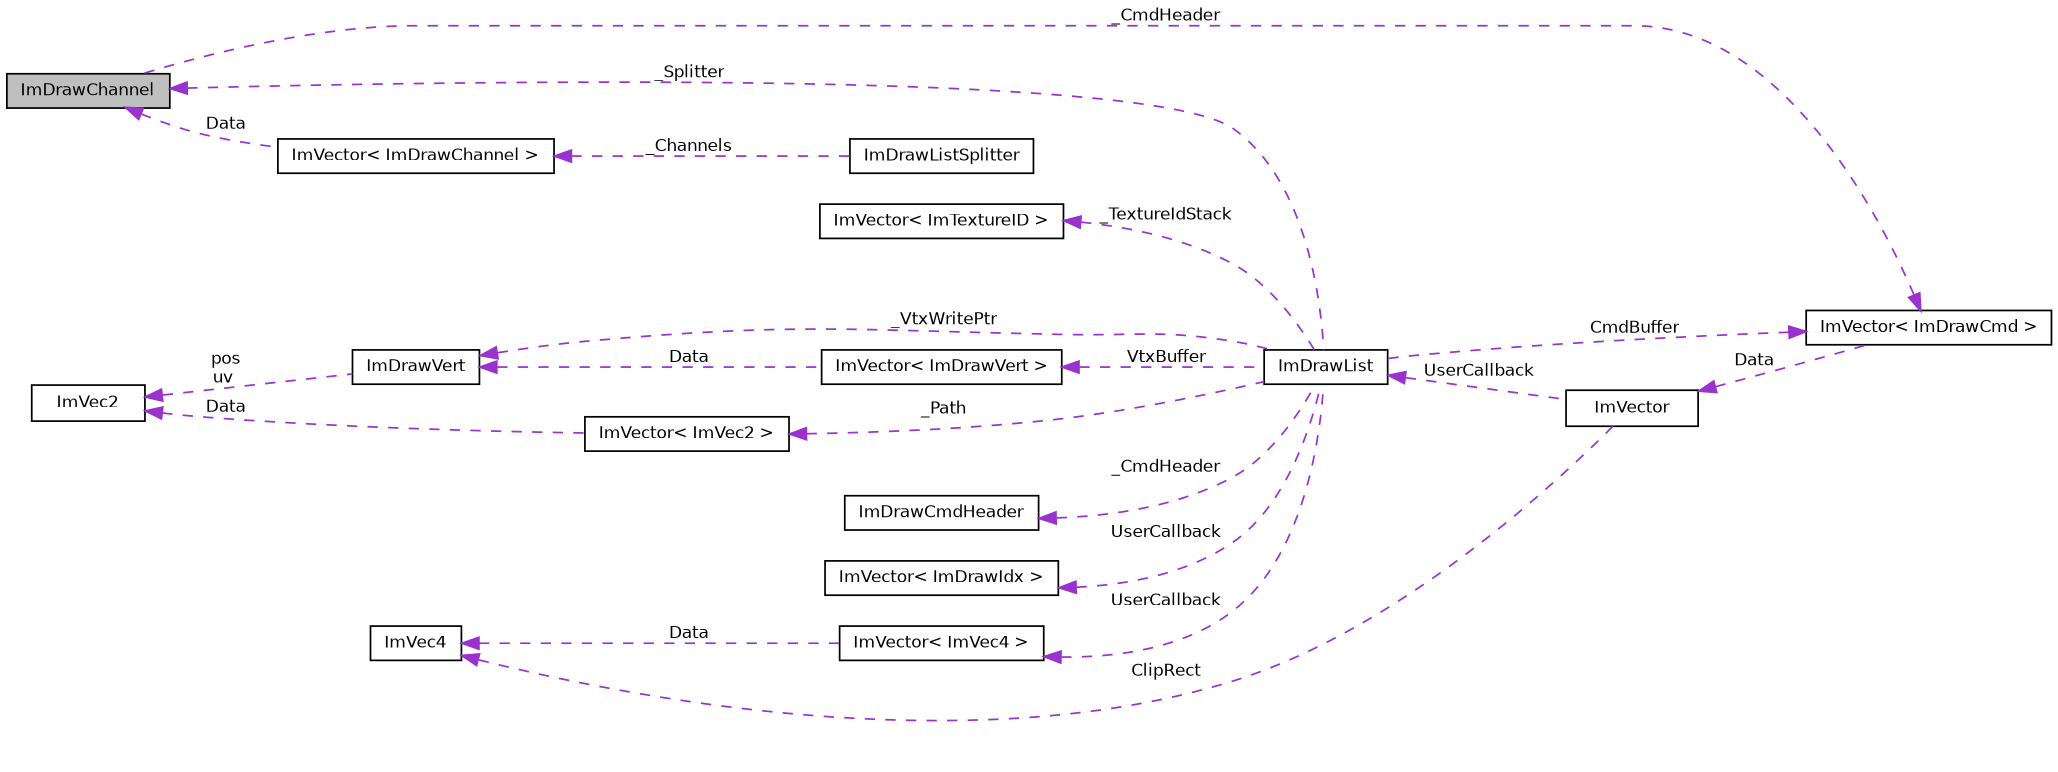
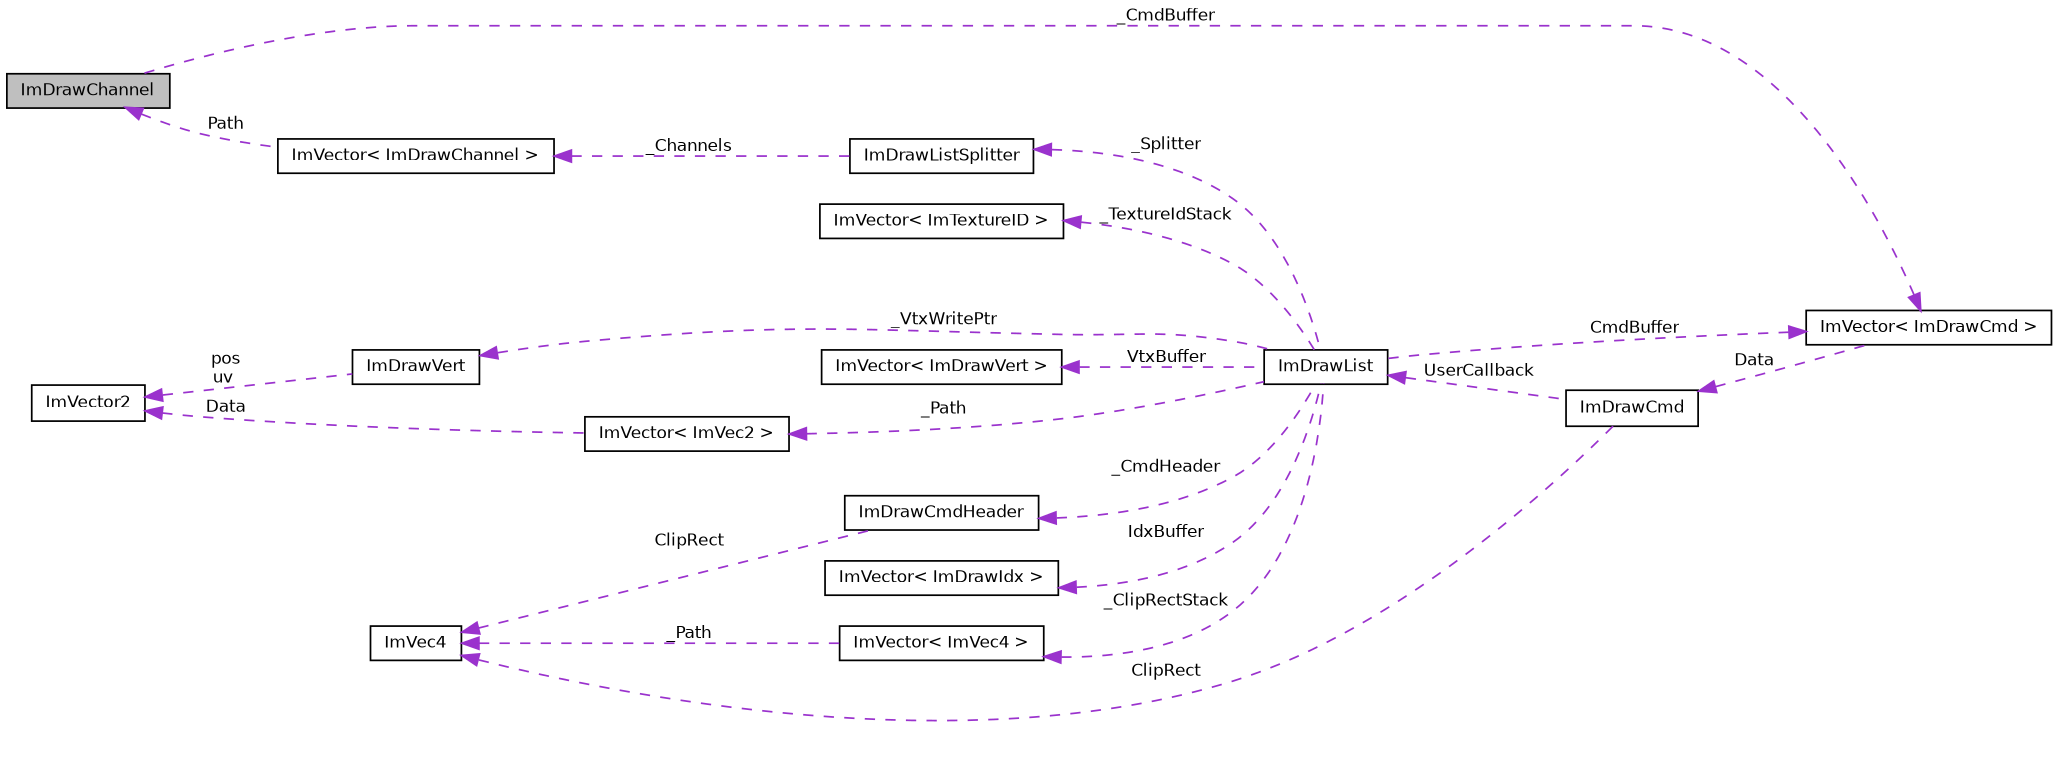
  digraph {
    rankdir=LR
    node [color=black fillcolor=white fontname=Helvetica fontsize=10 shape=record style=filled]
    edge [color=darkorchid3 dir=back fontname=Helvetica fontsize=10 labelfontname=Helvetica labelfontsize=10 style=dashed]
    n1 [fillcolor=grey75 fontcolor=black height=0.2 label=ImDrawChannel width=0.4]
    n2 [height=0.2 label="ImVector\< ImDrawChannel \>" width=0.4]
    n3 [height=0.2 label=ImDrawListSplitter width=0.4]
    n4 [height=0.2 label="ImVector\< ImDrawCmd \>" width=0.4]
    n5 [height=0.2 label=ImDrawList width=0.4]
-   n6 [height=0.2 label=ImVector width=0.4]
+   n6 [height=0.2 label=ImDrawCmd width=0.4]
    n7 [height=0.2 label=ImVec4 width=0.4]
    n8 [height=0.2 label="ImVector\< ImVec4 \>" width=0.4]
    n9 [height=0.2 label=ImDrawCmdHeader width=0.4]
    n10 [height=0.2 label="ImVector\< ImDrawIdx \>" width=0.4]
    n11 [height=0.2 label="ImVector\< ImDrawVert \>" width=0.4]
    n12 [height=0.2 label=ImDrawVert width=0.4]
-   n13 [height=0.2 label=ImVec2 width=0.4]
+   n13 [height=0.2 label=ImVector2 width=0.4]
    n14 [height=0.2 label="ImVector\< ImVec2 \>" width=0.4]
    n15 [height=0.2 label="ImVector\< ImTextureID \>" width=0.4]
-   n1 -> n2 [label=" Data"]
+   n1 -> n2 [label=" Path"]
    n2 -> n3 [label=" _Channels"]
-   n1 -> n5 [label=" _Splitter"]
-   n4 -> n1 [label=" _CmdHeader"]
+   n3 -> n5 [label=" _Splitter"]
+   n4 -> n1 [label=" _CmdBuffer"]
    n4 -> n5 [label=" CmdBuffer"]
    n5 -> n6 [label=" UserCallback"]
    n6 -> n4 [label=" Data"]
    n7 -> n6 [label=" ClipRect"]
-   n7 -> n8 [label=" Data"]
-   n8 -> n5 [label=" UserCallback"]
+   n7 -> n8 [label=" _Path"]
+   n7 -> n9 [label=" ClipRect"]
+   n8 -> n5 [label=" _ClipRectStack"]
    n9 -> n5 [label=" _CmdHeader"]
-   n10 -> n5 [label=" UserCallback"]
+   n10 -> n5 [label=" IdxBuffer"]
    n11 -> n5 [label=" VtxBuffer"]
    n12 -> n5 [label=" _VtxWritePtr"]
-   n12 -> n11 [label=" Data"]
    n13 -> n12 [label=" pos\nuv"]
    n13 -> n14 [label=" Data"]
    n14 -> n5 [label=" _Path"]
    n15 -> n5 [label=" _TextureIdStack"]
  }
